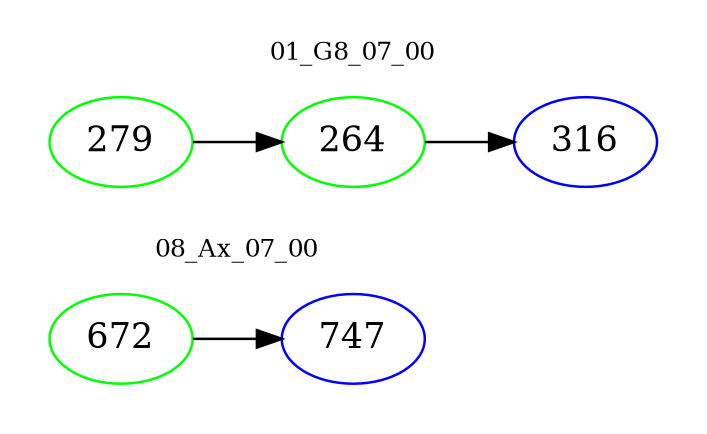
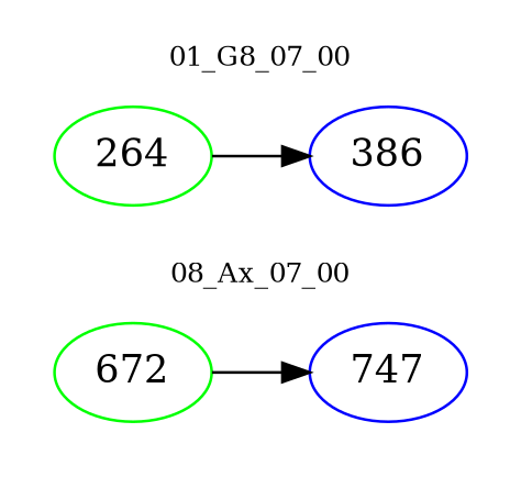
  digraph {
    rankdir=LR
    node [color=green]
    edge [color=black]
    n1 [label=672]
    n2 [color=blue label=747]
-   n3 [label=279]
    n4 [label=264]
-   n5 [color=blue label=316]
+   n5 [color=blue label=386]
    subgraph cluster_1 {
      color=white
      fontsize=10
      label="08_Ax_07_00"
      n1
      n2
    }
    subgraph cluster_2 {
      color=white
      fontsize=10
      label="01_G8_07_00"
-     n3
      n4
      n5
    }
    n1 -> n2
-   n3 -> n4
    n4 -> n5
  }
